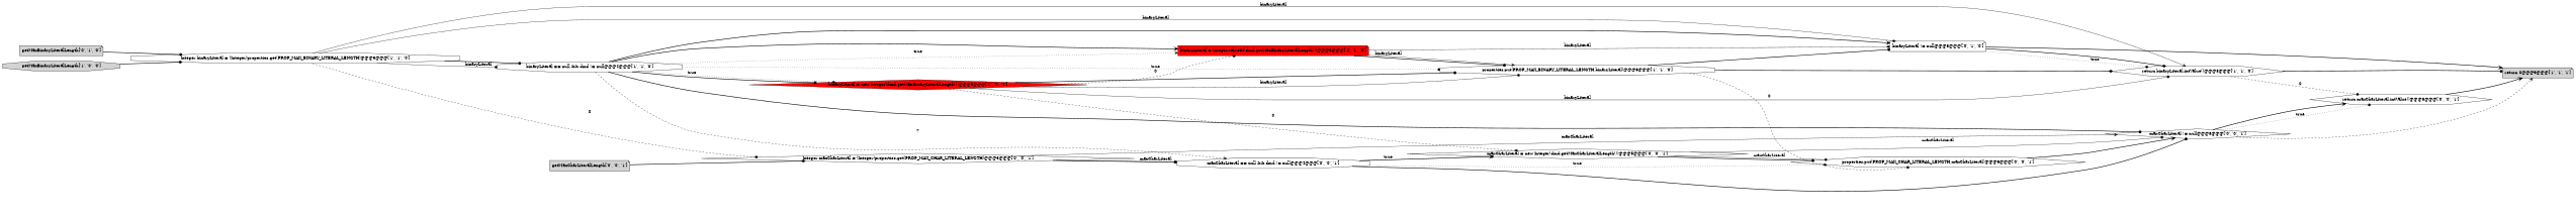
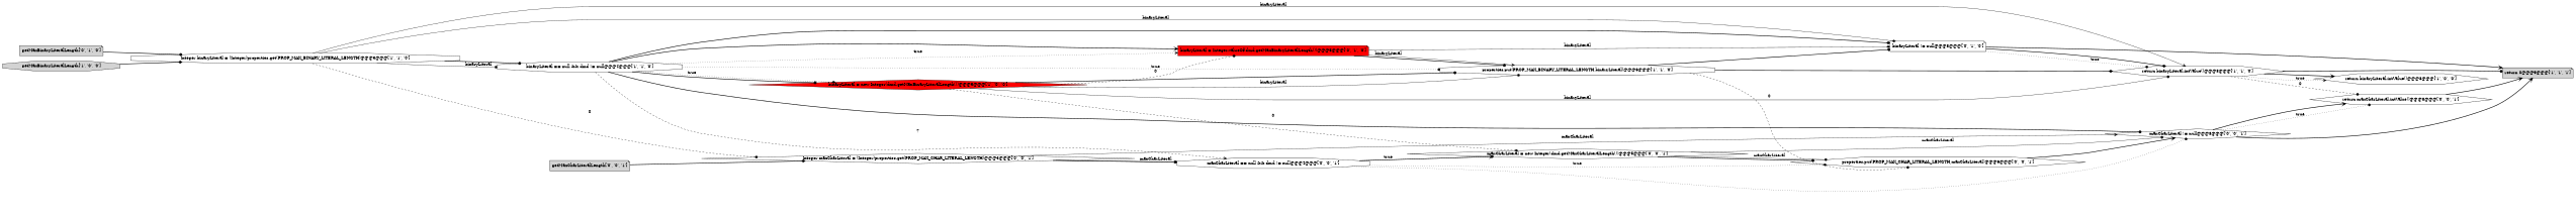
  digraph {
    rankdir=LR
    node [fillcolor=white shape=octagon style=filled]
    edge [arrowhead=dot style=bold]
    n1 [label="binaryLiteral == null && dmd != null@@@4@@@['1', '1', '0']"]
    n2 [fillcolor=red label="binaryLiteral = Integer.valueOf(dmd.getMaxBinaryLiteralLength())@@@5@@@['0', '1', '0']" shape=note]
    n3 [fillcolor=red label="binaryLiteral = new Integer(dmd.getMaxBinaryLiteralLength())@@@5@@@['1', '0', '0']" shape=diamond]
    n4 [label="binaryLiteral != null@@@8@@@['0', '1', '0']" shape=note]
    n5 [label="maxCharLiteral == null && dmd != null@@@4@@@['0', '0', '1']"]
    n6 [label="properties.put(PROP_MAX_BINARY_LITERAL_LENGTH,binaryLiteral)@@@6@@@['1', '1', '0']"]
    n7 [label="maxCharLiteral != null@@@8@@@['0', '0', '1']" shape=diamond]
    n8 [label="return binaryLiteral.intValue()@@@8@@@['1', '1', '0']" shape=hexagon]
    n9 [fillcolor=lightgray label="return 0@@@9@@@['1', '1', '1']" shape=note]
    n10 [label="return maxCharLiteral.intValue()@@@8@@@['0', '0', '1']" shape=hexagon]
+   n11 [label="return binaryLiteral.intValue()@@@8@@@['1', '0', '0']" shape=hexagon]
    n12 [label="maxCharLiteral = new Integer(dmd.getMaxCharLiteralLength())@@@5@@@['0', '0', '1']" shape=diamond]
    n13 [label="properties.put(PROP_MAX_CHAR_LITERAL_LENGTH,maxCharLiteral)@@@6@@@['0', '0', '1']" shape=hexagon]
    n14 [label="Integer maxCharLiteral = (Integer)properties.get(PROP_MAX_CHAR_LITERAL_LENGTH)@@@3@@@['0', '0', '1']" shape=diamond]
    n15 [fillcolor=lightgray label="getMaxCharLiteralLength['0', '0', '1']" shape=note]
    n16 [label="Integer binaryLiteral = (Integer)properties.get(PROP_MAX_BINARY_LITERAL_LENGTH)@@@3@@@['1', '1', '0']"]
    n17 [fillcolor=lightgray label="getMaxBinaryLiteralLength['0', '1', '0']" shape=note]
    n18 [fillcolor=lightgray label="getMaxBinaryLiteralLength['1', '0', '0']"]
    n1 -> n2 [arrowhead=vee]
    n1 -> n2 [arrowhead=vee label=true style=dotted]
    n1 -> n3 [arrowhead=diamond label=true style=dotted]
    n1 -> n3
-   n1 -> n4 [arrowhead=vee]
+   n1 -> n4 [arrowhead=diamond]
    n1 -> n5 [arrowhead=vee label=7 style=dashed]
    n1 -> n6 [label=true style=dotted]
    n1 -> n7
    n2 -> n4 [arrowhead=diamond label=binaryLiteral style=solid]
    n2 -> n6
    n2 -> n6 [arrowhead=vee label=binaryLiteral style=solid]
    n3 -> n2 [label=0 style=dashed]
    n3 -> n6
    n3 -> n6 [label=binaryLiteral style=solid]
    n3 -> n8 [label=binaryLiteral style=solid]
    n3 -> n12 [arrowhead=diamond label=0 style=dashed]
    n4 -> n8 [label=true style=dotted]
    n4 -> n8 [arrowhead=diamond]
    n4 -> n9 [arrowhead=vee]
-   n5 -> n7
+   n5 -> n7 [style=dotted]
    n5 -> n12 [arrowhead=vee]
    n5 -> n12 [label=true style=dotted]
    n5 -> n13 [arrowhead=diamond label=true style=dotted]
    n6 -> n4
    n6 -> n8 [arrowhead=diamond]
    n6 -> n13 [label=0 style=dashed]
-   n7 -> n9 [arrowhead=vee style=dashed]
+   n7 -> n9 [arrowhead=vee]
    n7 -> n10 [arrowhead=vee]
    n7 -> n10 [label=true style=dotted]
    n8 -> n9
    n8 -> n10 [label=0 style=dashed]
+   n8 -> n11 [arrowhead=vee]
+   n8 -> n11 [arrowhead=vee label=true style=dotted]
    n10 -> n9 [arrowhead=vee]
    n12 -> n7 [label=maxCharLiteral style=solid]
    n12 -> n13 [label=maxCharLiteral style=solid]
    n12 -> n13
    n13 -> n7 [arrowhead=vee]
    n14 -> n5 [arrowhead=vee label=maxCharLiteral style=solid]
    n14 -> n5
    n14 -> n7 [arrowhead=vee label=maxCharLiteral style=solid]
    n15 -> n14 [arrowhead=diamond]
    n16 -> n1 [label=binaryLiteral style=solid]
    n16 -> n1
    n16 -> n4 [arrowhead=diamond label=binaryLiteral style=solid]
    n16 -> n8 [arrowhead=vee label=binaryLiteral style=solid]
    n16 -> n14 [label=0 style=dashed]
    n17 -> n16
    n18 -> n16 [arrowhead=diamond]
  }
